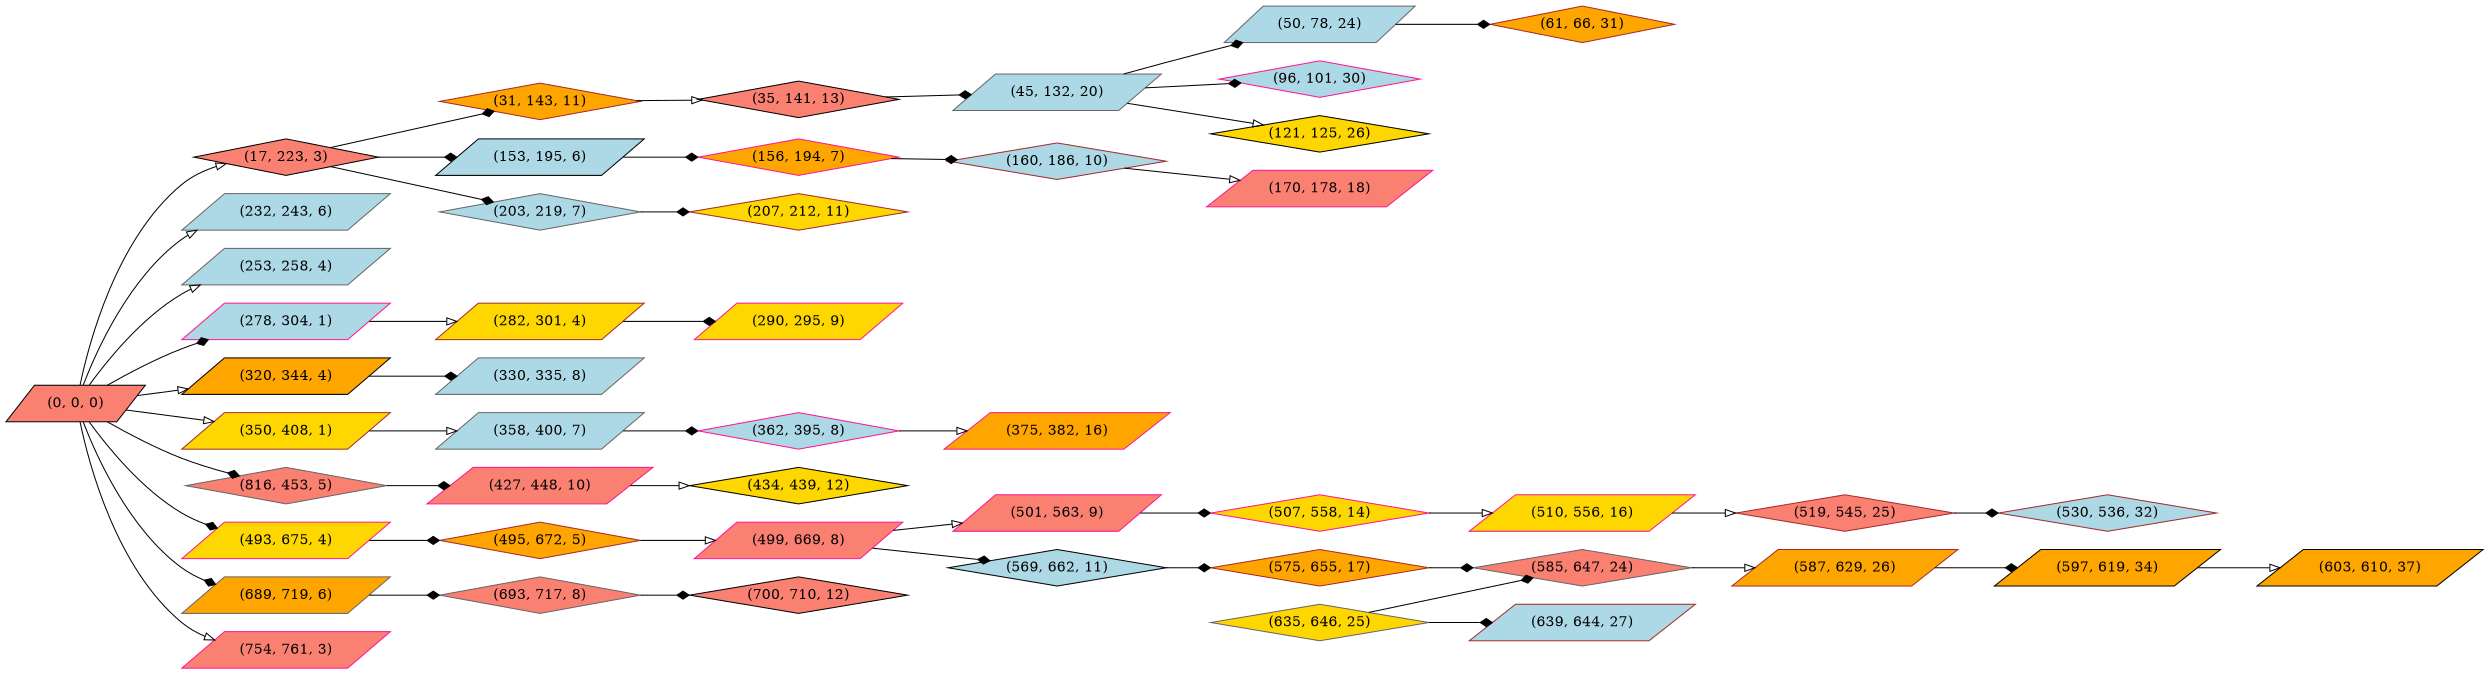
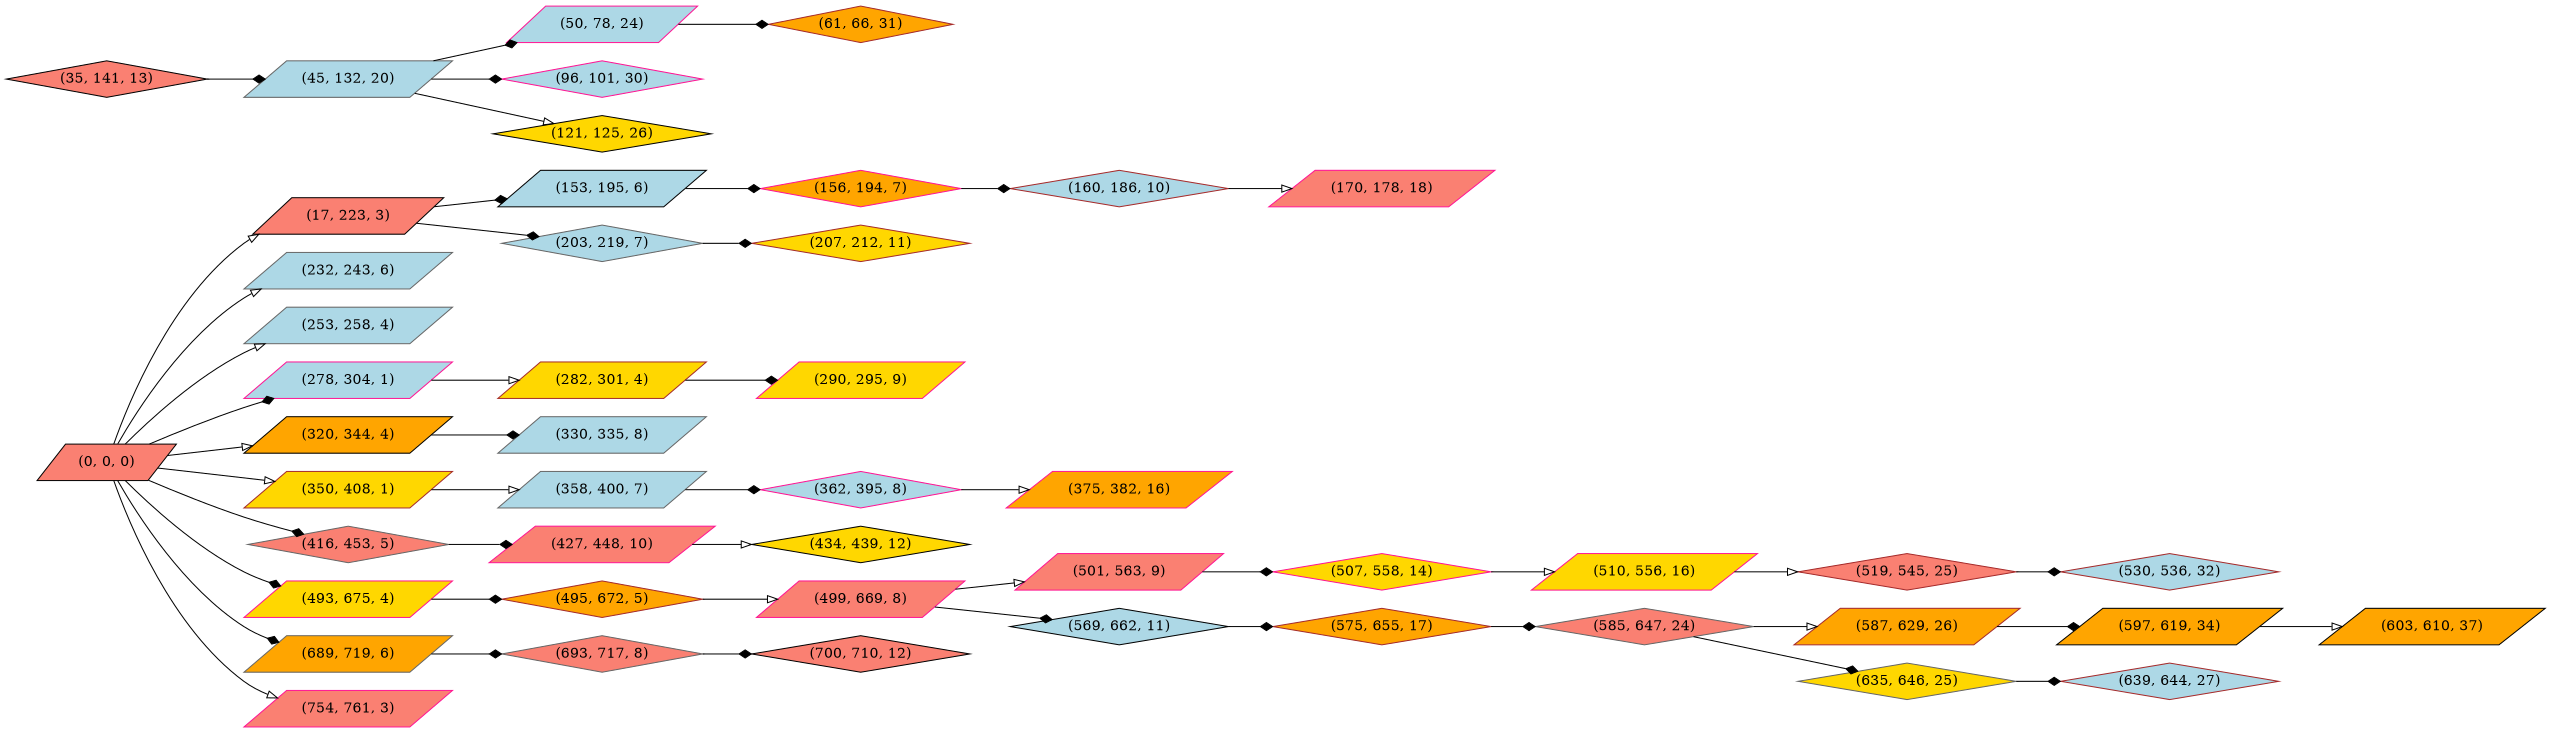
  digraph {
    rankdir=LR
    node [color=deeppink fillcolor=lightblue shape=parallelogram style=filled]
    edge [arrowhead=diamond]
    "(0, 0, 0)" [color=black fillcolor=salmon]
-   "(17, 223, 3)" [color=black fillcolor=salmon shape=diamond]
+   "(17, 223, 3)" [color=black fillcolor=salmon]
    "(232, 243, 6)" [color=gray40]
    "(253, 258, 4)" [color=gray40]
    "(278, 304, 1)"
    "(320, 344, 4)" [color=black fillcolor=orange]
    "(350, 408, 1)" [color=brown fillcolor=gold]
-   "(416, 453, 5)" [color=gray40 fillcolor=salmon shape=diamond label="(816, 453, 5)"]
+   "(416, 453, 5)" [color=gray40 fillcolor=salmon shape=diamond]
    "(493, 675, 4)" [fillcolor=gold]
    n10 [color=gray40 fillcolor=orange label="(689, 719, 6)"]
    "(754, 761, 3)" [fillcolor=salmon]
-   "(31, 143, 11)" [color=brown fillcolor=orange shape=diamond]
    "(153, 195, 6)" [color=black]
    "(203, 219, 7)" [color=gray40 shape=diamond]
    "(282, 301, 4)" [color=brown fillcolor=gold]
    "(330, 335, 8)" [color=gray40]
    "(358, 400, 7)" [color=gray40]
    "(427, 448, 10)" [fillcolor=salmon]
    "(495, 672, 5)" [color=brown fillcolor=orange shape=diamond]
    "(693, 717, 8)" [color=gray40 fillcolor=salmon shape=diamond]
    "(35, 141, 13)" [color=black fillcolor=salmon shape=diamond]
    "(156, 194, 7)" [fillcolor=orange shape=diamond]
    "(207, 212, 11)" [color=brown fillcolor=gold shape=diamond]
    "(45, 132, 20)" [color=gray40]
-   "(50, 78, 24)" [color=gray40]
+   "(50, 78, 24)"
    "(96, 101, 30)" [shape=diamond]
    "(121, 125, 26)" [color=black fillcolor=gold shape=diamond]
    "(61, 66, 31)" [color=brown fillcolor=orange shape=diamond]
    "(160, 186, 10)" [color=brown shape=diamond]
    "(170, 178, 18)" [fillcolor=salmon]
    "(290, 295, 9)" [fillcolor=gold]
    "(362, 395, 8)" [shape=diamond]
    "(375, 382, 16)" [fillcolor=orange]
    "(434, 439, 12)" [color=black fillcolor=gold shape=diamond]
    "(499, 669, 8)" [fillcolor=salmon]
    "(501, 563, 9)" [fillcolor=salmon]
    "(569, 662, 11)" [color=black shape=diamond]
    "(507, 558, 14)" [fillcolor=gold shape=diamond]
    "(575, 655, 17)" [color=brown fillcolor=orange shape=diamond]
    "(510, 556, 16)" [fillcolor=gold]
    "(519, 545, 25)" [color=brown fillcolor=salmon shape=diamond]
    "(530, 536, 32)" [color=brown shape=diamond]
    "(585, 647, 24)" [color=gray40 fillcolor=salmon shape=diamond]
    "(587, 629, 26)" [color=brown fillcolor=orange]
    "(635, 646, 25)" [color=gray40 fillcolor=gold shape=diamond]
    "(597, 619, 34)" [color=black fillcolor=orange]
-   "(639, 644, 27)" [color=brown]
+   "(639, 644, 27)" [color=brown shape=diamond]
    "(603, 610, 37)" [color=black fillcolor=orange]
    "(700, 710, 12)" [color=black fillcolor=salmon shape=diamond]
    "(0, 0, 0)" -> "(17, 223, 3)" [arrowhead=onormal]
    "(0, 0, 0)" -> "(232, 243, 6)" [arrowhead=onormal]
    "(0, 0, 0)" -> "(253, 258, 4)" [arrowhead=onormal]
    "(0, 0, 0)" -> "(278, 304, 1)"
    "(0, 0, 0)" -> "(320, 344, 4)" [arrowhead=onormal]
    "(0, 0, 0)" -> "(350, 408, 1)" [arrowhead=onormal]
    "(0, 0, 0)" -> "(416, 453, 5)"
    "(0, 0, 0)" -> "(493, 675, 4)"
    "(0, 0, 0)" -> n10
    "(0, 0, 0)" -> "(754, 761, 3)" [arrowhead=onormal]
-   "(17, 223, 3)" -> "(31, 143, 11)"
    "(17, 223, 3)" -> "(153, 195, 6)"
    "(17, 223, 3)" -> "(203, 219, 7)"
    "(278, 304, 1)" -> "(282, 301, 4)" [arrowhead=onormal]
    "(320, 344, 4)" -> "(330, 335, 8)"
    "(350, 408, 1)" -> "(358, 400, 7)" [arrowhead=onormal]
    "(416, 453, 5)" -> "(427, 448, 10)"
    "(493, 675, 4)" -> "(495, 672, 5)"
    n10 -> "(693, 717, 8)"
-   "(31, 143, 11)" -> "(35, 141, 13)" [arrowhead=onormal]
    "(153, 195, 6)" -> "(156, 194, 7)"
    "(203, 219, 7)" -> "(207, 212, 11)"
    "(282, 301, 4)" -> "(290, 295, 9)"
    "(358, 400, 7)" -> "(362, 395, 8)"
    "(427, 448, 10)" -> "(434, 439, 12)" [arrowhead=onormal]
    "(495, 672, 5)" -> "(499, 669, 8)" [arrowhead=onormal]
    "(693, 717, 8)" -> "(700, 710, 12)"
    "(35, 141, 13)" -> "(45, 132, 20)"
    "(156, 194, 7)" -> "(160, 186, 10)"
    "(45, 132, 20)" -> "(50, 78, 24)"
    "(45, 132, 20)" -> "(96, 101, 30)"
    "(45, 132, 20)" -> "(121, 125, 26)" [arrowhead=onormal]
    "(50, 78, 24)" -> "(61, 66, 31)"
    "(160, 186, 10)" -> "(170, 178, 18)" [arrowhead=onormal]
    "(362, 395, 8)" -> "(375, 382, 16)" [arrowhead=onormal]
    "(499, 669, 8)" -> "(501, 563, 9)" [arrowhead=onormal]
    "(499, 669, 8)" -> "(569, 662, 11)"
    "(501, 563, 9)" -> "(507, 558, 14)"
    "(569, 662, 11)" -> "(575, 655, 17)"
    "(507, 558, 14)" -> "(510, 556, 16)" [arrowhead=onormal]
    "(575, 655, 17)" -> "(585, 647, 24)"
    "(510, 556, 16)" -> "(519, 545, 25)" [arrowhead=onormal]
    "(519, 545, 25)" -> "(530, 536, 32)"
    "(585, 647, 24)" -> "(587, 629, 26)" [arrowhead=onormal]
-   "(635, 646, 25)" -> "(585, 647, 24)"
+   "(585, 647, 24)" -> "(635, 646, 25)"
    "(587, 629, 26)" -> "(597, 619, 34)"
    "(635, 646, 25)" -> "(639, 644, 27)"
    "(597, 619, 34)" -> "(603, 610, 37)" [arrowhead=onormal]
  }
